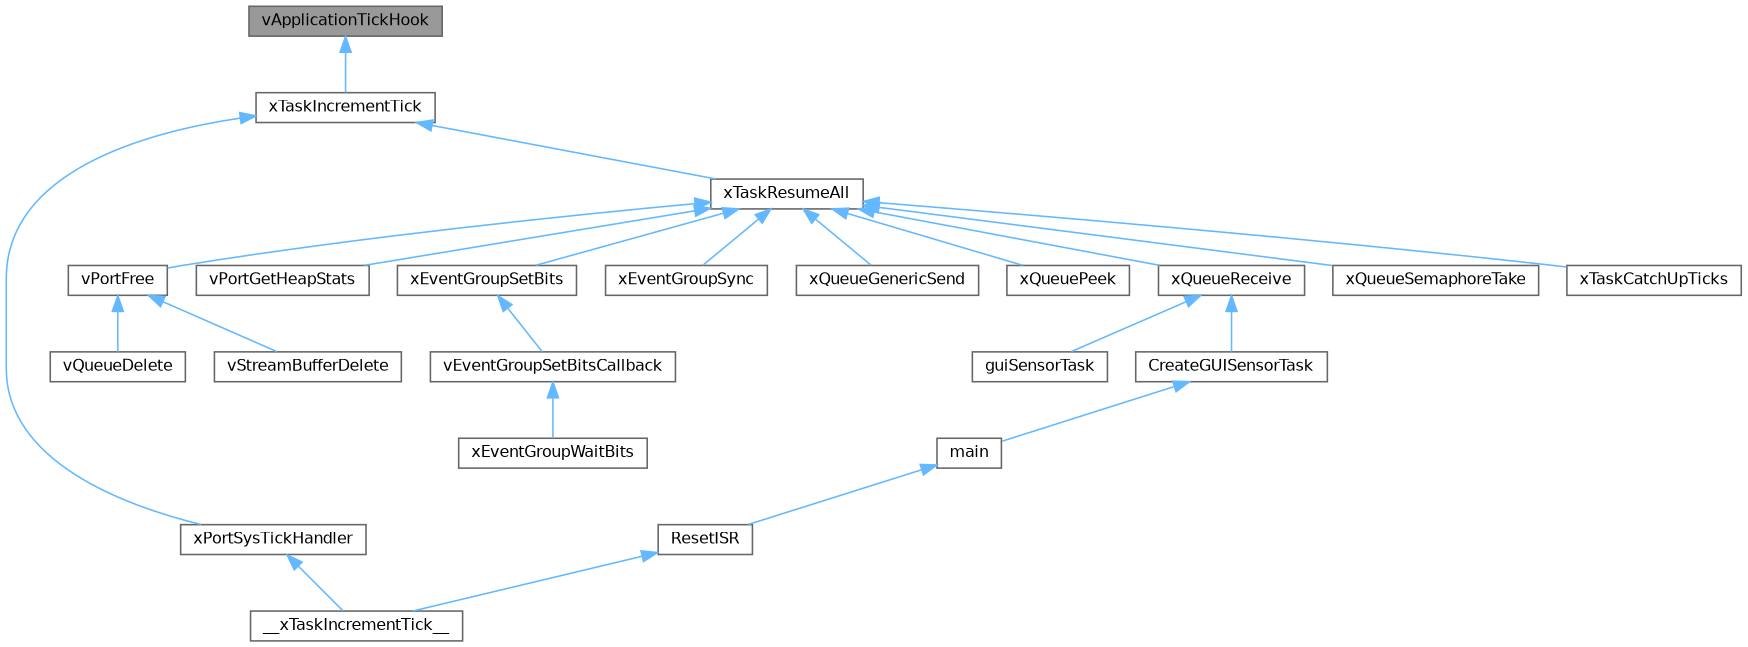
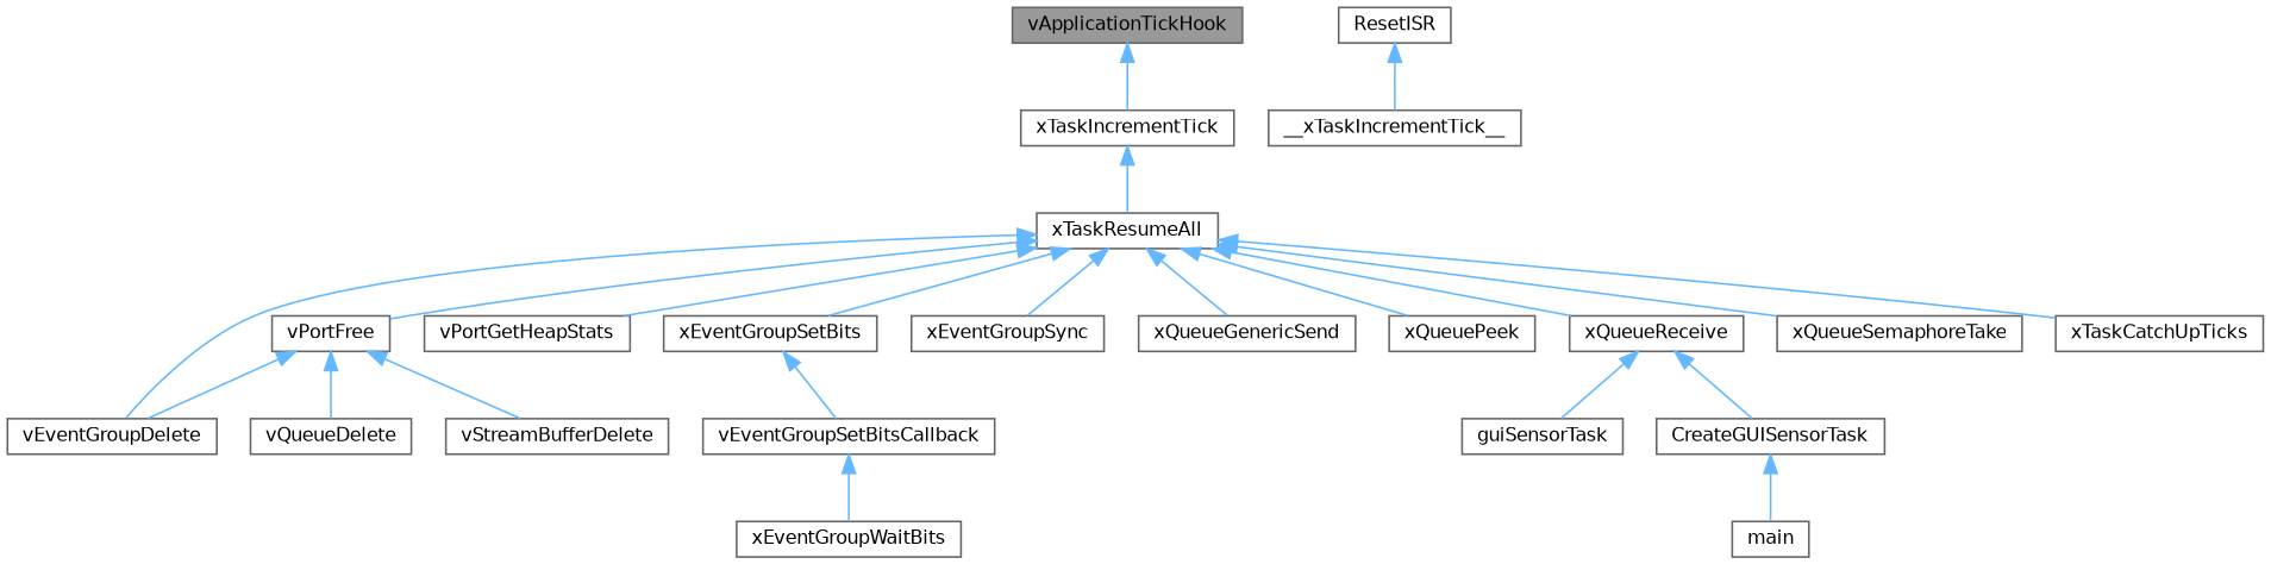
  digraph {
    rankdir=TB
    node [color=grey40 fillcolor=white fontname=Helvetica fontsize=10 shape=box style=filled]
    edge [color=steelblue1 dir=back fontname=Helvetica fontsize=10 labelfontname=Helvetica labelfontsize=10 style=solid]
    n1 [color=gray40 fillcolor=grey60 fontcolor=black height=0.2 label=vApplicationTickHook width=0.4]
    n2 [height=0.2 label=xTaskIncrementTick width=0.4]
-   n3 [height=0.2 label=xPortSysTickHandler width=0.4]
    n4 [height=0.2 label=xTaskResumeAll width=0.4]
    n5 [height=0.2 label=__xTaskIncrementTick__ width=0.4]
+   n6 [height=0.2 label=vEventGroupDelete width=0.4]
    n7 [height=0.2 label=vPortFree width=0.4]
    n8 [height=0.2 label=vPortGetHeapStats width=0.4]
    n9 [height=0.2 label=xEventGroupSetBits width=0.4]
    n10 [height=0.2 label=xEventGroupSync width=0.4]
    n11 [height=0.2 label=xQueueGenericSend width=0.4]
    n12 [height=0.2 label=xQueuePeek width=0.4]
    n13 [height=0.2 label=xQueueReceive width=0.4]
    n14 [height=0.2 label=xQueueSemaphoreTake width=0.4]
    n15 [height=0.2 label=xTaskCatchUpTicks width=0.4]
    n16 [height=0.2 label=vQueueDelete width=0.4]
    n17 [height=0.2 label=vStreamBufferDelete width=0.4]
    n18 [height=0.2 label=vEventGroupSetBitsCallback width=0.4]
    n19 [height=0.2 label=xEventGroupWaitBits width=0.4]
    n20 [height=0.2 label=guiSensorTask width=0.4]
    n21 [height=0.2 label=CreateGUISensorTask width=0.4]
    n22 [height=0.2 label=main width=0.4]
    n23 [height=0.2 label=ResetISR width=0.4]
    n1 -> n2
-   n2 -> n3
    n2 -> n4
-   n3 -> n5
+   n4 -> n6
    n4 -> n7
    n4 -> n8
    n4 -> n9
    n4 -> n10
    n4 -> n11
    n4 -> n12
    n4 -> n13
    n4 -> n14
    n4 -> n15
+   n7 -> n6
    n7 -> n16
    n7 -> n17
    n9 -> n18
    n13 -> n20
    n13 -> n21
    n18 -> n19
    n21 -> n22
-   n22 -> n23
    n23 -> n5
  }
